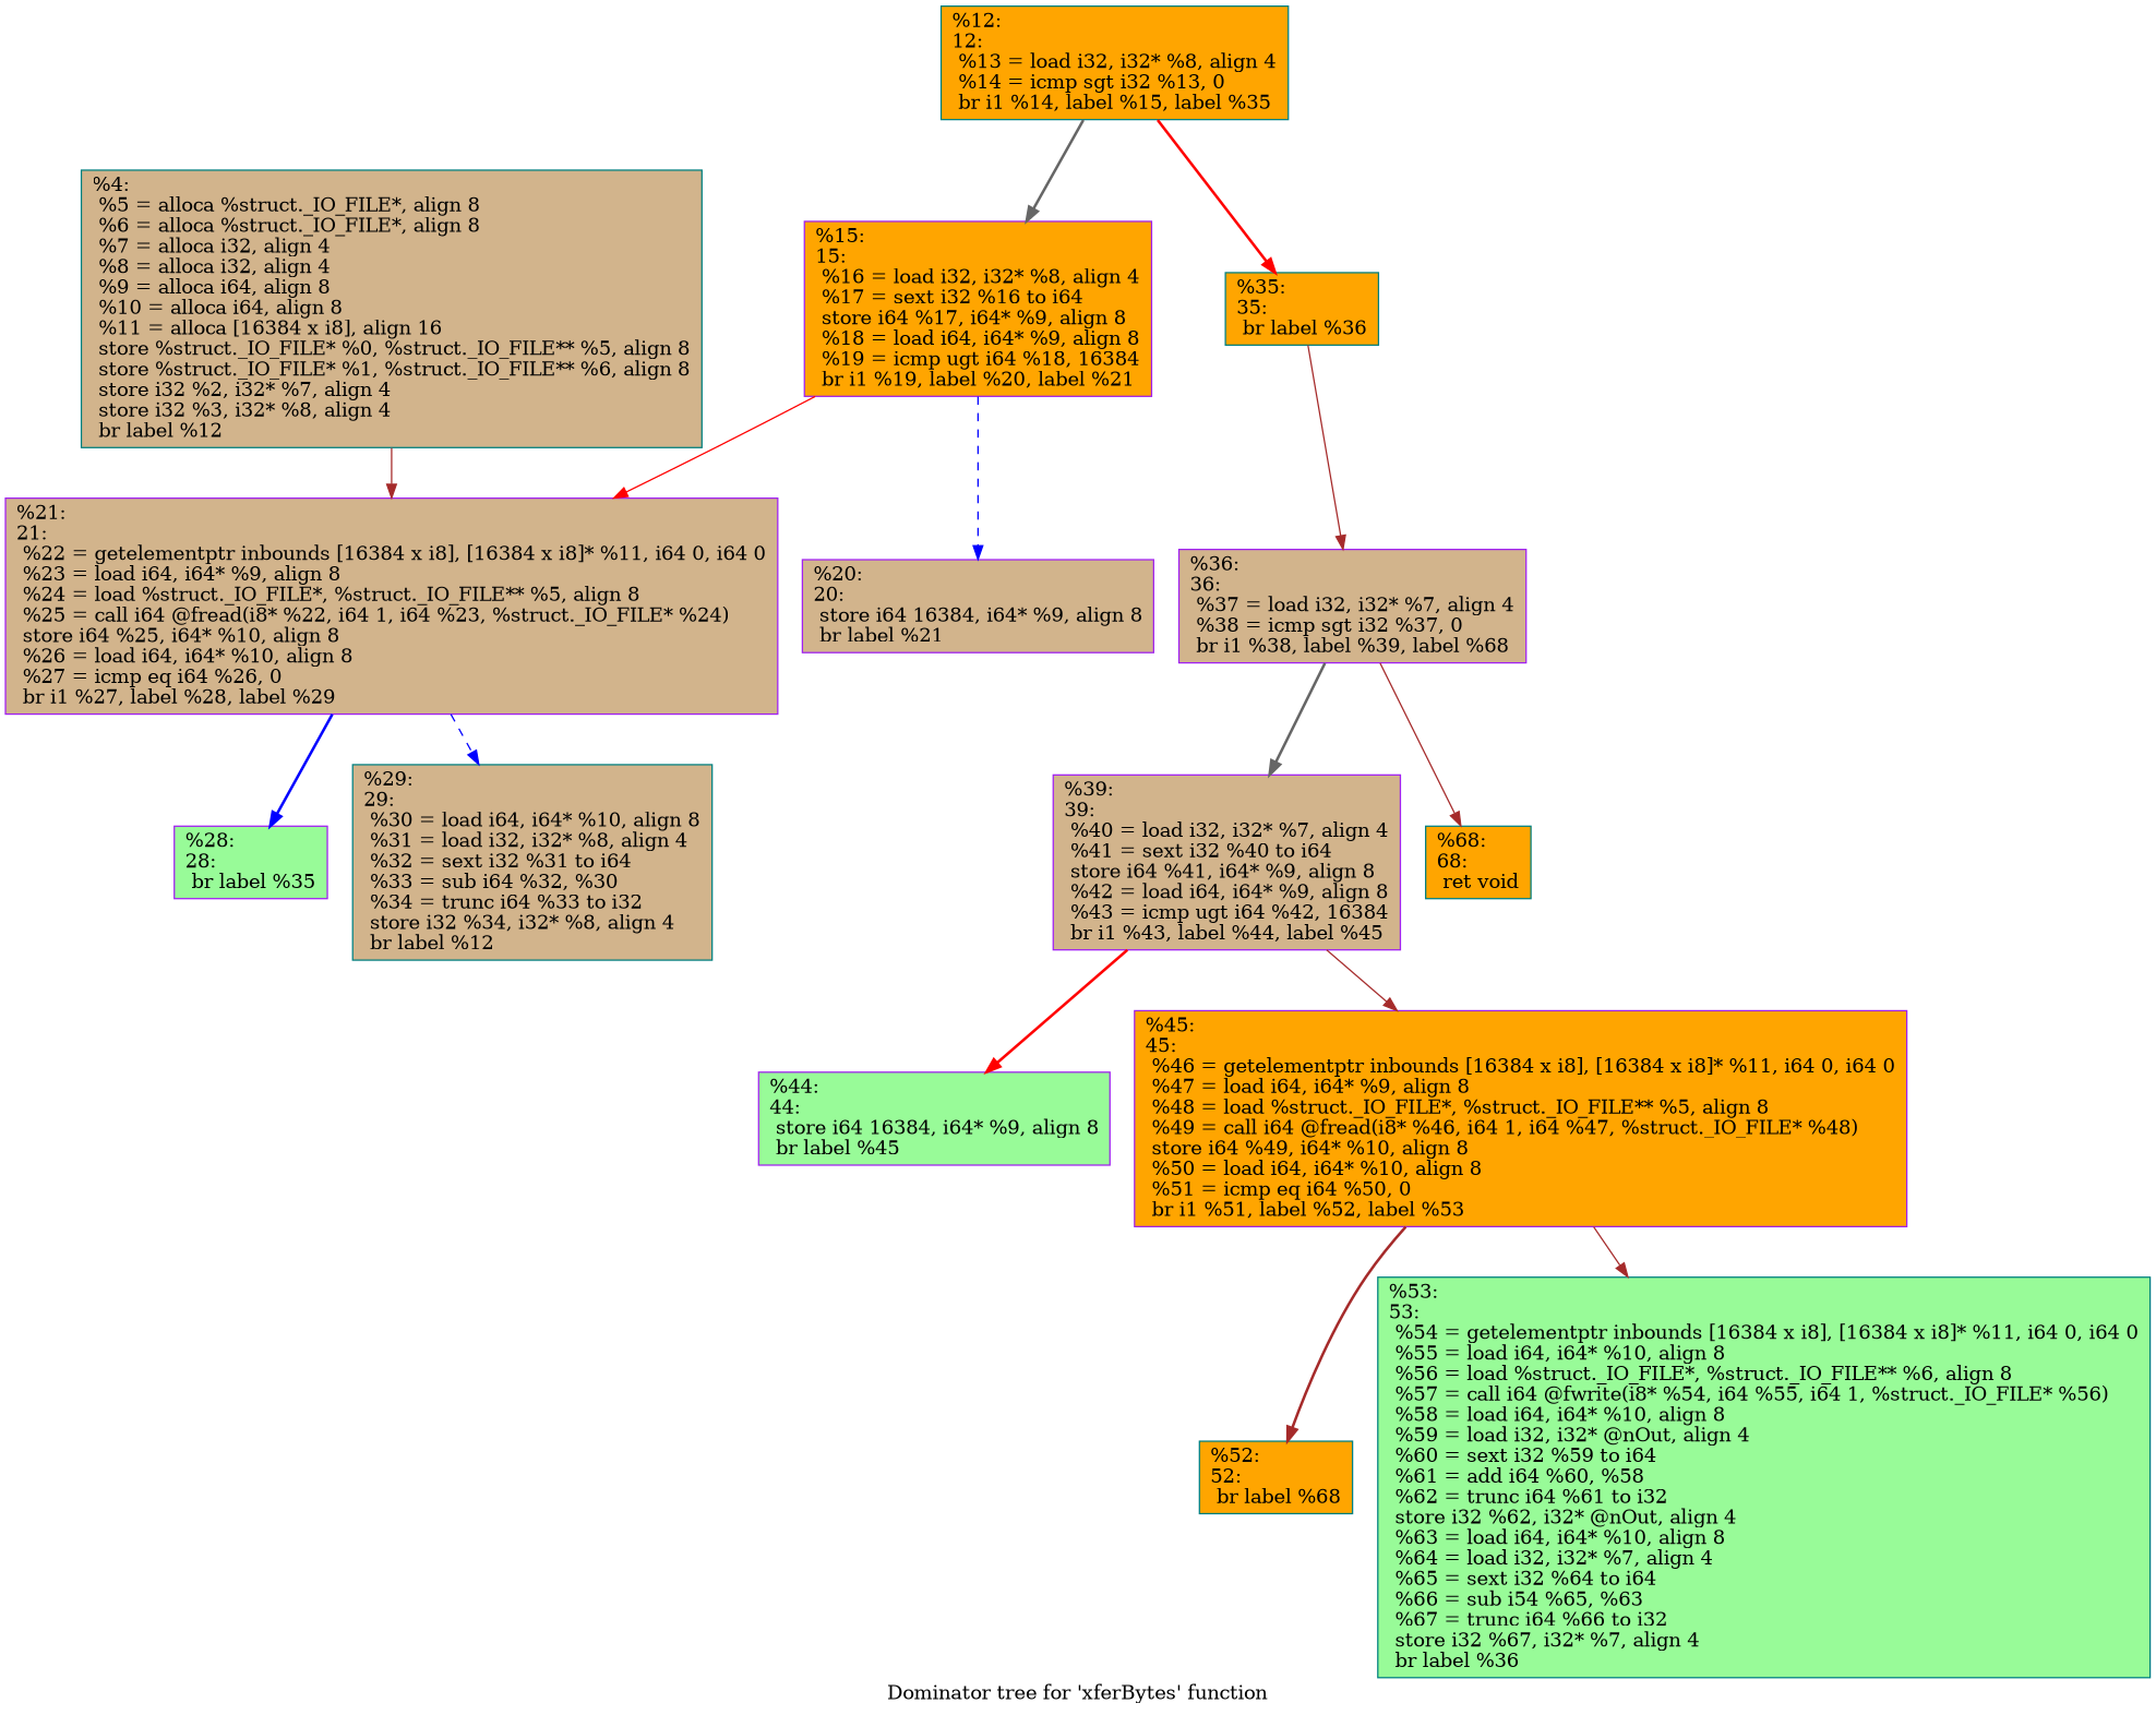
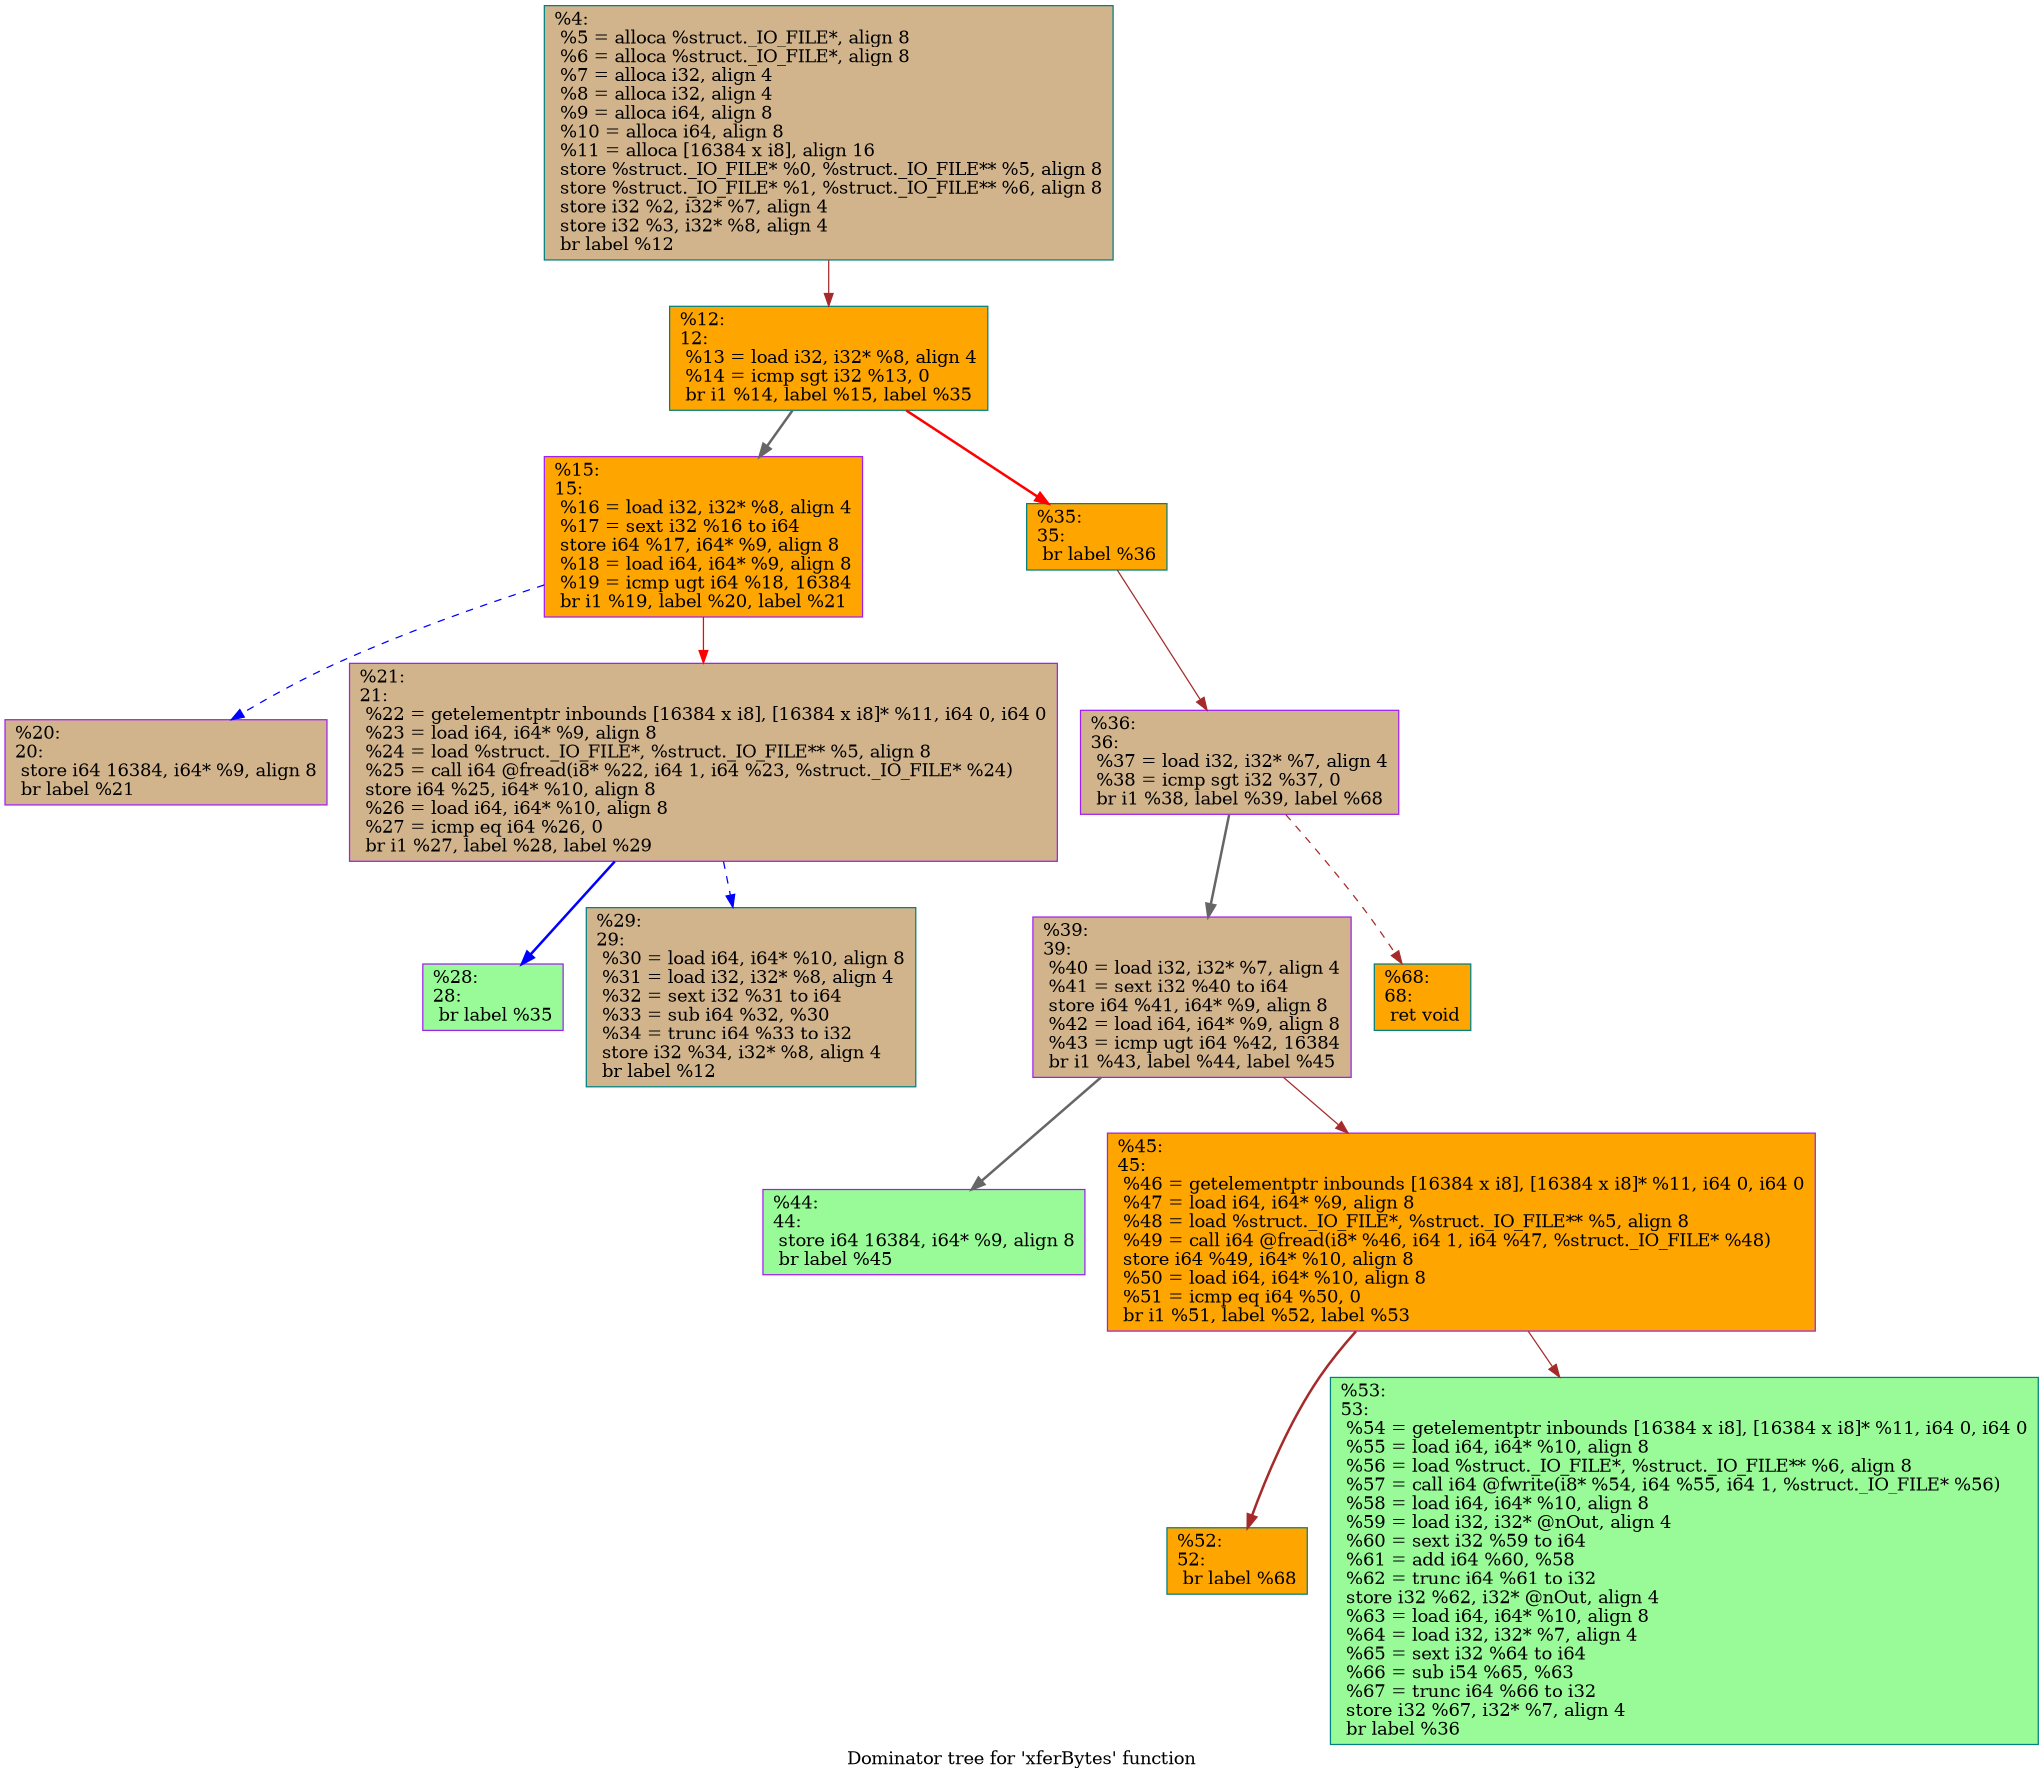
  digraph {
    label="Dominator tree for 'xferBytes' function"
    node [color=purple fillcolor=tan shape=record style=filled]
    edge [color=brown style=bold]
    n1 [color=teal label="{%4:\l  %5 = alloca %struct._IO_FILE*, align 8\l  %6 = alloca %struct._IO_FILE*, align 8\l  %7 = alloca i32, align 4\l  %8 = alloca i32, align 4\l  %9 = alloca i64, align 8\l  %10 = alloca i64, align 8\l  %11 = alloca [16384 x i8], align 16\l  store %struct._IO_FILE* %0, %struct._IO_FILE** %5, align 8\l  store %struct._IO_FILE* %1, %struct._IO_FILE** %6, align 8\l  store i32 %2, i32* %7, align 4\l  store i32 %3, i32* %8, align 4\l  br label %12\l}"]
    n2 [color=teal fillcolor=orange label="{%12:\l12:                                               \l  %13 = load i32, i32* %8, align 4\l  %14 = icmp sgt i32 %13, 0\l  br i1 %14, label %15, label %35\l}"]
    n3 [fillcolor=orange label="{%15:\l15:                                               \l  %16 = load i32, i32* %8, align 4\l  %17 = sext i32 %16 to i64\l  store i64 %17, i64* %9, align 8\l  %18 = load i64, i64* %9, align 8\l  %19 = icmp ugt i64 %18, 16384\l  br i1 %19, label %20, label %21\l}"]
    n4 [color=teal fillcolor=orange label="{%35:\l35:                                               \l  br label %36\l}"]
    n5 [label="{%20:\l20:                                               \l  store i64 16384, i64* %9, align 8\l  br label %21\l}"]
    n6 [label="{%21:\l21:                                               \l  %22 = getelementptr inbounds [16384 x i8], [16384 x i8]* %11, i64 0, i64 0\l  %23 = load i64, i64* %9, align 8\l  %24 = load %struct._IO_FILE*, %struct._IO_FILE** %5, align 8\l  %25 = call i64 @fread(i8* %22, i64 1, i64 %23, %struct._IO_FILE* %24)\l  store i64 %25, i64* %10, align 8\l  %26 = load i64, i64* %10, align 8\l  %27 = icmp eq i64 %26, 0\l  br i1 %27, label %28, label %29\l}"]
    n7 [label="{%36:\l36:                                               \l  %37 = load i32, i32* %7, align 4\l  %38 = icmp sgt i32 %37, 0\l  br i1 %38, label %39, label %68\l}"]
    n8 [fillcolor=palegreen label="{%28:\l28:                                               \l  br label %35\l}"]
    n9 [color=teal label="{%29:\l29:                                               \l  %30 = load i64, i64* %10, align 8\l  %31 = load i32, i32* %8, align 4\l  %32 = sext i32 %31 to i64\l  %33 = sub i64 %32, %30\l  %34 = trunc i64 %33 to i32\l  store i32 %34, i32* %8, align 4\l  br label %12\l}"]
    n10 [label="{%39:\l39:                                               \l  %40 = load i32, i32* %7, align 4\l  %41 = sext i32 %40 to i64\l  store i64 %41, i64* %9, align 8\l  %42 = load i64, i64* %9, align 8\l  %43 = icmp ugt i64 %42, 16384\l  br i1 %43, label %44, label %45\l}"]
    n11 [color=teal fillcolor=orange label="{%68:\l68:                                               \l  ret void\l}"]
    n12 [fillcolor=palegreen label="{%44:\l44:                                               \l  store i64 16384, i64* %9, align 8\l  br label %45\l}"]
    n13 [fillcolor=orange label="{%45:\l45:                                               \l  %46 = getelementptr inbounds [16384 x i8], [16384 x i8]* %11, i64 0, i64 0\l  %47 = load i64, i64* %9, align 8\l  %48 = load %struct._IO_FILE*, %struct._IO_FILE** %5, align 8\l  %49 = call i64 @fread(i8* %46, i64 1, i64 %47, %struct._IO_FILE* %48)\l  store i64 %49, i64* %10, align 8\l  %50 = load i64, i64* %10, align 8\l  %51 = icmp eq i64 %50, 0\l  br i1 %51, label %52, label %53\l}"]
    n14 [color=teal fillcolor=orange label="{%52:\l52:                                               \l  br label %68\l}"]
    n15 [color=teal fillcolor=palegreen label="{%53:\l53:                                               \l  %54 = getelementptr inbounds [16384 x i8], [16384 x i8]* %11, i64 0, i64 0\l  %55 = load i64, i64* %10, align 8\l  %56 = load %struct._IO_FILE*, %struct._IO_FILE** %6, align 8\l  %57 = call i64 @fwrite(i8* %54, i64 %55, i64 1, %struct._IO_FILE* %56)\l  %58 = load i64, i64* %10, align 8\l  %59 = load i32, i32* @nOut, align 4\l  %60 = sext i32 %59 to i64\l  %61 = add i64 %60, %58\l  %62 = trunc i64 %61 to i32\l  store i32 %62, i32* @nOut, align 4\l  %63 = load i64, i64* %10, align 8\l  %64 = load i32, i32* %7, align 4\l  %65 = sext i32 %64 to i64\l  %66 = sub i54 %65, %63\l  %67 = trunc i64 %66 to i32\l  store i32 %67, i32* %7, align 4\l  br label %36\l}"]
-   n1 -> n6 [style=solid]
+   n1 -> n2 [style=solid]
    n2 -> n3 [color=gray40]
    n2 -> n4 [color=red]
    n3 -> n5 [color=blue style=dashed]
    n3 -> n6 [color=red style=solid]
    n4 -> n7 [style=solid]
    n6 -> n8 [color=blue]
    n6 -> n9 [color=blue style=dashed]
    n7 -> n10 [color=gray40]
-   n7 -> n11 [style=solid]
-   n10 -> n12 [color=red]
+   n7 -> n11 [style=dashed]
+   n10 -> n12 [color=gray40]
    n10 -> n13 [style=solid]
    n13 -> n14
    n13 -> n15 [style=solid]
  }
